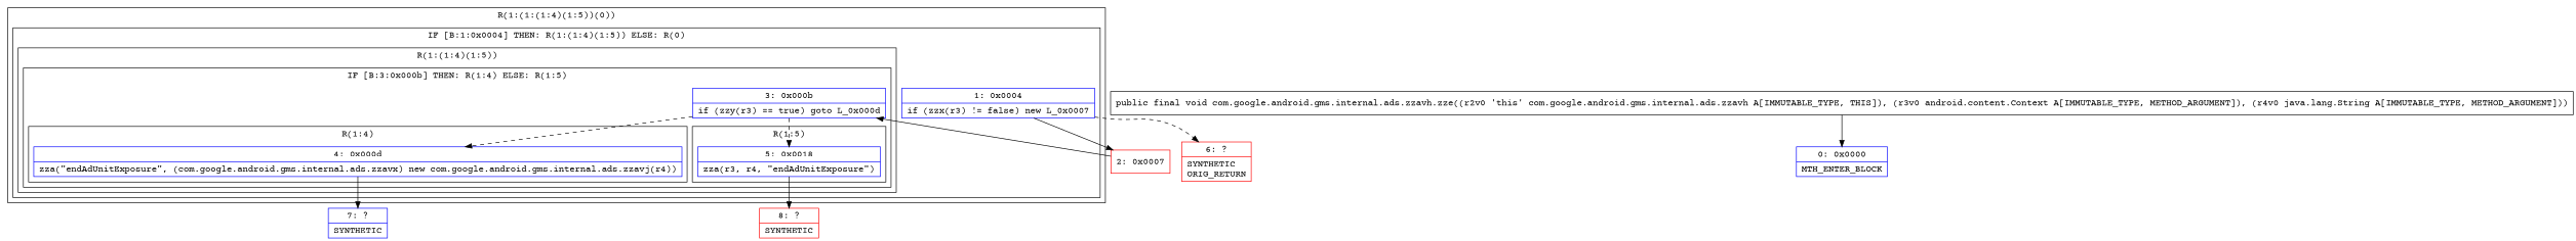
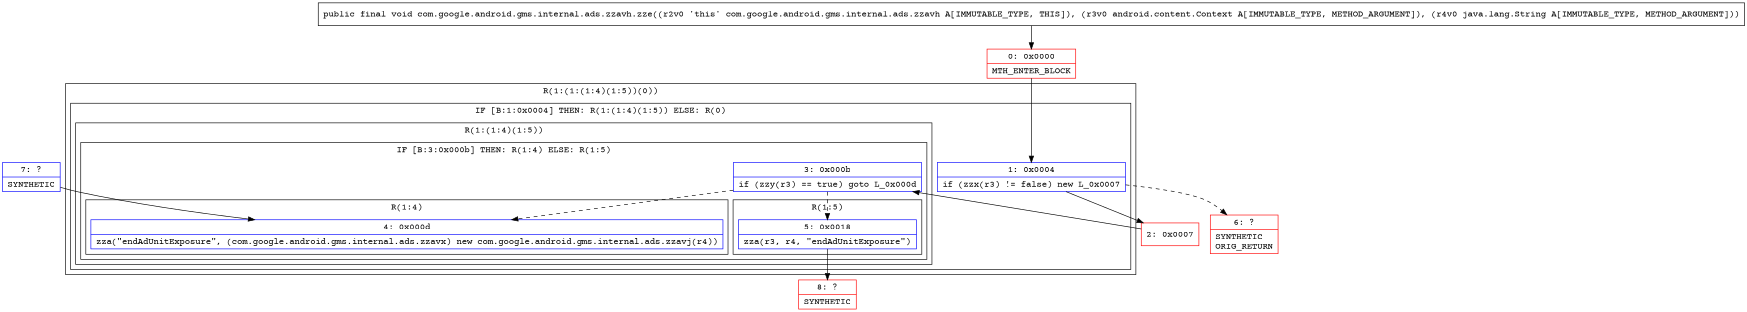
  digraph {
    fontname="Courier Prime"
    node [color=blue fontname="Courier Prime" shape=record]
    edge [fontname="Courier Prime"]
    n1 [label="{4\:\ 0x000d|zza(\"endAdUnitExposure\", (com.google.android.gms.internal.ads.zzavx) new com.google.android.gms.internal.ads.zzavj(r4))\l}"]
    n2 [label="{5\:\ 0x0018|zza(r3, r4, \"endAdUnitExposure\")\l}"]
    n3 [label="{3\:\ 0x000b|if (zzy(r3) == true) goto L_0x000d\l}"]
    n4 [label="{1\:\ 0x0004|if (zzx(r3) != false) new L_0x0007\l}"]
    n5 [label="{7\:\ ?|SYNTHETIC\l}"]
    n6 [color=red label="{8\:\ ?|SYNTHETIC\l}"]
    n7 [color=red label="{2\:\ 0x0007}"]
    n8 [color=red label="{6\:\ ?|SYNTHETIC\lORIG_RETURN\l}"]
-   n9 [label="{0\:\ 0x0000|MTH_ENTER_BLOCK\l}"]
+   n9 [color=red label="{0\:\ 0x0000|MTH_ENTER_BLOCK\l}"]
    n10 [label="{public final void com.google.android.gms.internal.ads.zzavh.zze((r2v0 'this' com.google.android.gms.internal.ads.zzavh A[IMMUTABLE_TYPE, THIS]), (r3v0 android.content.Context A[IMMUTABLE_TYPE, METHOD_ARGUMENT]), (r4v0 java.lang.String A[IMMUTABLE_TYPE, METHOD_ARGUMENT])) }" color=""]
    subgraph cluster_1 {
      label="R(1:(1:(1:4)(1:5))(0))"
      subgraph cluster_2 {
        label="IF [B:1:0x0004] THEN: R(1:(1:4)(1:5)) ELSE: R(0)"
        n4
        subgraph cluster_3 {
          label="R(1:(1:4)(1:5))"
          subgraph cluster_4 {
            label="IF [B:3:0x000b] THEN: R(1:4) ELSE: R(1:5)"
            n3
            subgraph cluster_5 {
              label="R(1:4)"
              n1
            }
            subgraph cluster_6 {
              label="R(1:5)"
              n2
            }
          }
        }
        subgraph cluster_7 {
          label="R(0)"
        }
      }
    }
-   n1 -> n5
+   n5 -> n1
    n2 -> n6
    n3 -> n1 [style=dashed]
    n3 -> n2 [style=dashed]
    n4 -> n7
    n4 -> n8 [style=dashed]
    n7 -> n3
+   n9 -> n4
    n10 -> n9
  }
